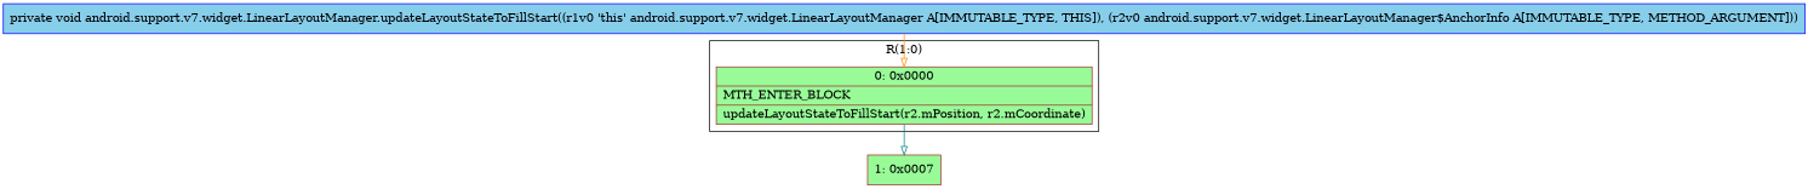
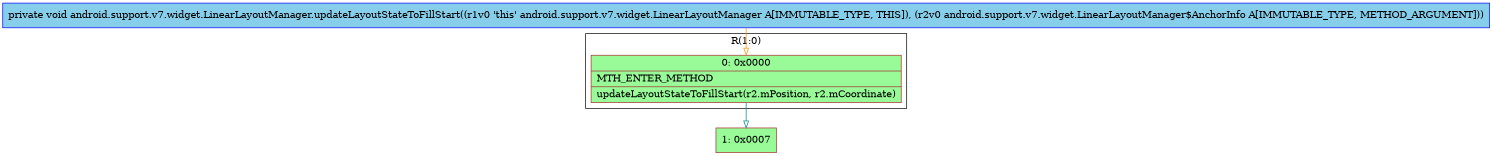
  digraph {
    node [color=brown shape=record style=filled fillcolor=palegreen]
    edge [arrowhead=onormal]
-   n1 [label="{0\:\ 0x0000|MTH_ENTER_BLOCK\l|updateLayoutStateToFillStart(r2.mPosition, r2.mCoordinate)\l}"]
+   n1 [label="{0\:\ 0x0000|MTH_ENTER_METHOD\l|updateLayoutStateToFillStart(r2.mPosition, r2.mCoordinate)\l}"]
    n2 [label="{1\:\ 0x0007}"]
    n3 [label="{private void android.support.v7.widget.LinearLayoutManager.updateLayoutStateToFillStart((r1v0 'this' android.support.v7.widget.LinearLayoutManager A[IMMUTABLE_TYPE, THIS]), (r2v0 android.support.v7.widget.LinearLayoutManager$AnchorInfo A[IMMUTABLE_TYPE, METHOD_ARGUMENT])) }" fillcolor=skyblue color=blue]
    subgraph cluster_1 {
      label="R(1:0)"
      n1
    }
    n1 -> n2 [color=teal]
    n3 -> n1 [color=darkorange]
  }
